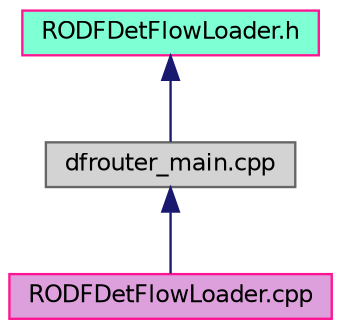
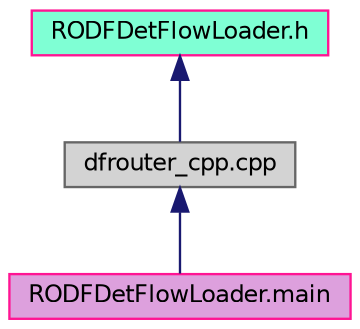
  digraph {
    node [color=deeppink fontname=Helvetica fontsize=10 shape=record style=filled]
    edge [color=midnightblue dir=back fontname=Helvetica fontsize=10 labelfontname=Helvetica labelfontsize=10 style=solid]
    n1 [fillcolor=aquamarine fontcolor=black height=0.2 label="RODFDetFlowLoader.h" width=0.4]
-   n2 [color=gray40 fillcolor=lightgrey height=0.2 label="dfrouter_main.cpp" width=0.4]
-   n3 [fillcolor=plum height=0.2 label="RODFDetFlowLoader.cpp" width=0.4]
+   n2 [color=gray40 fillcolor=lightgrey height=0.2 label="dfrouter_cpp.cpp" width=0.4]
+   n3 [fillcolor=plum height=0.2 label="RODFDetFlowLoader.main" width=0.4]
    n1 -> n2
    n2 -> n3
  }
